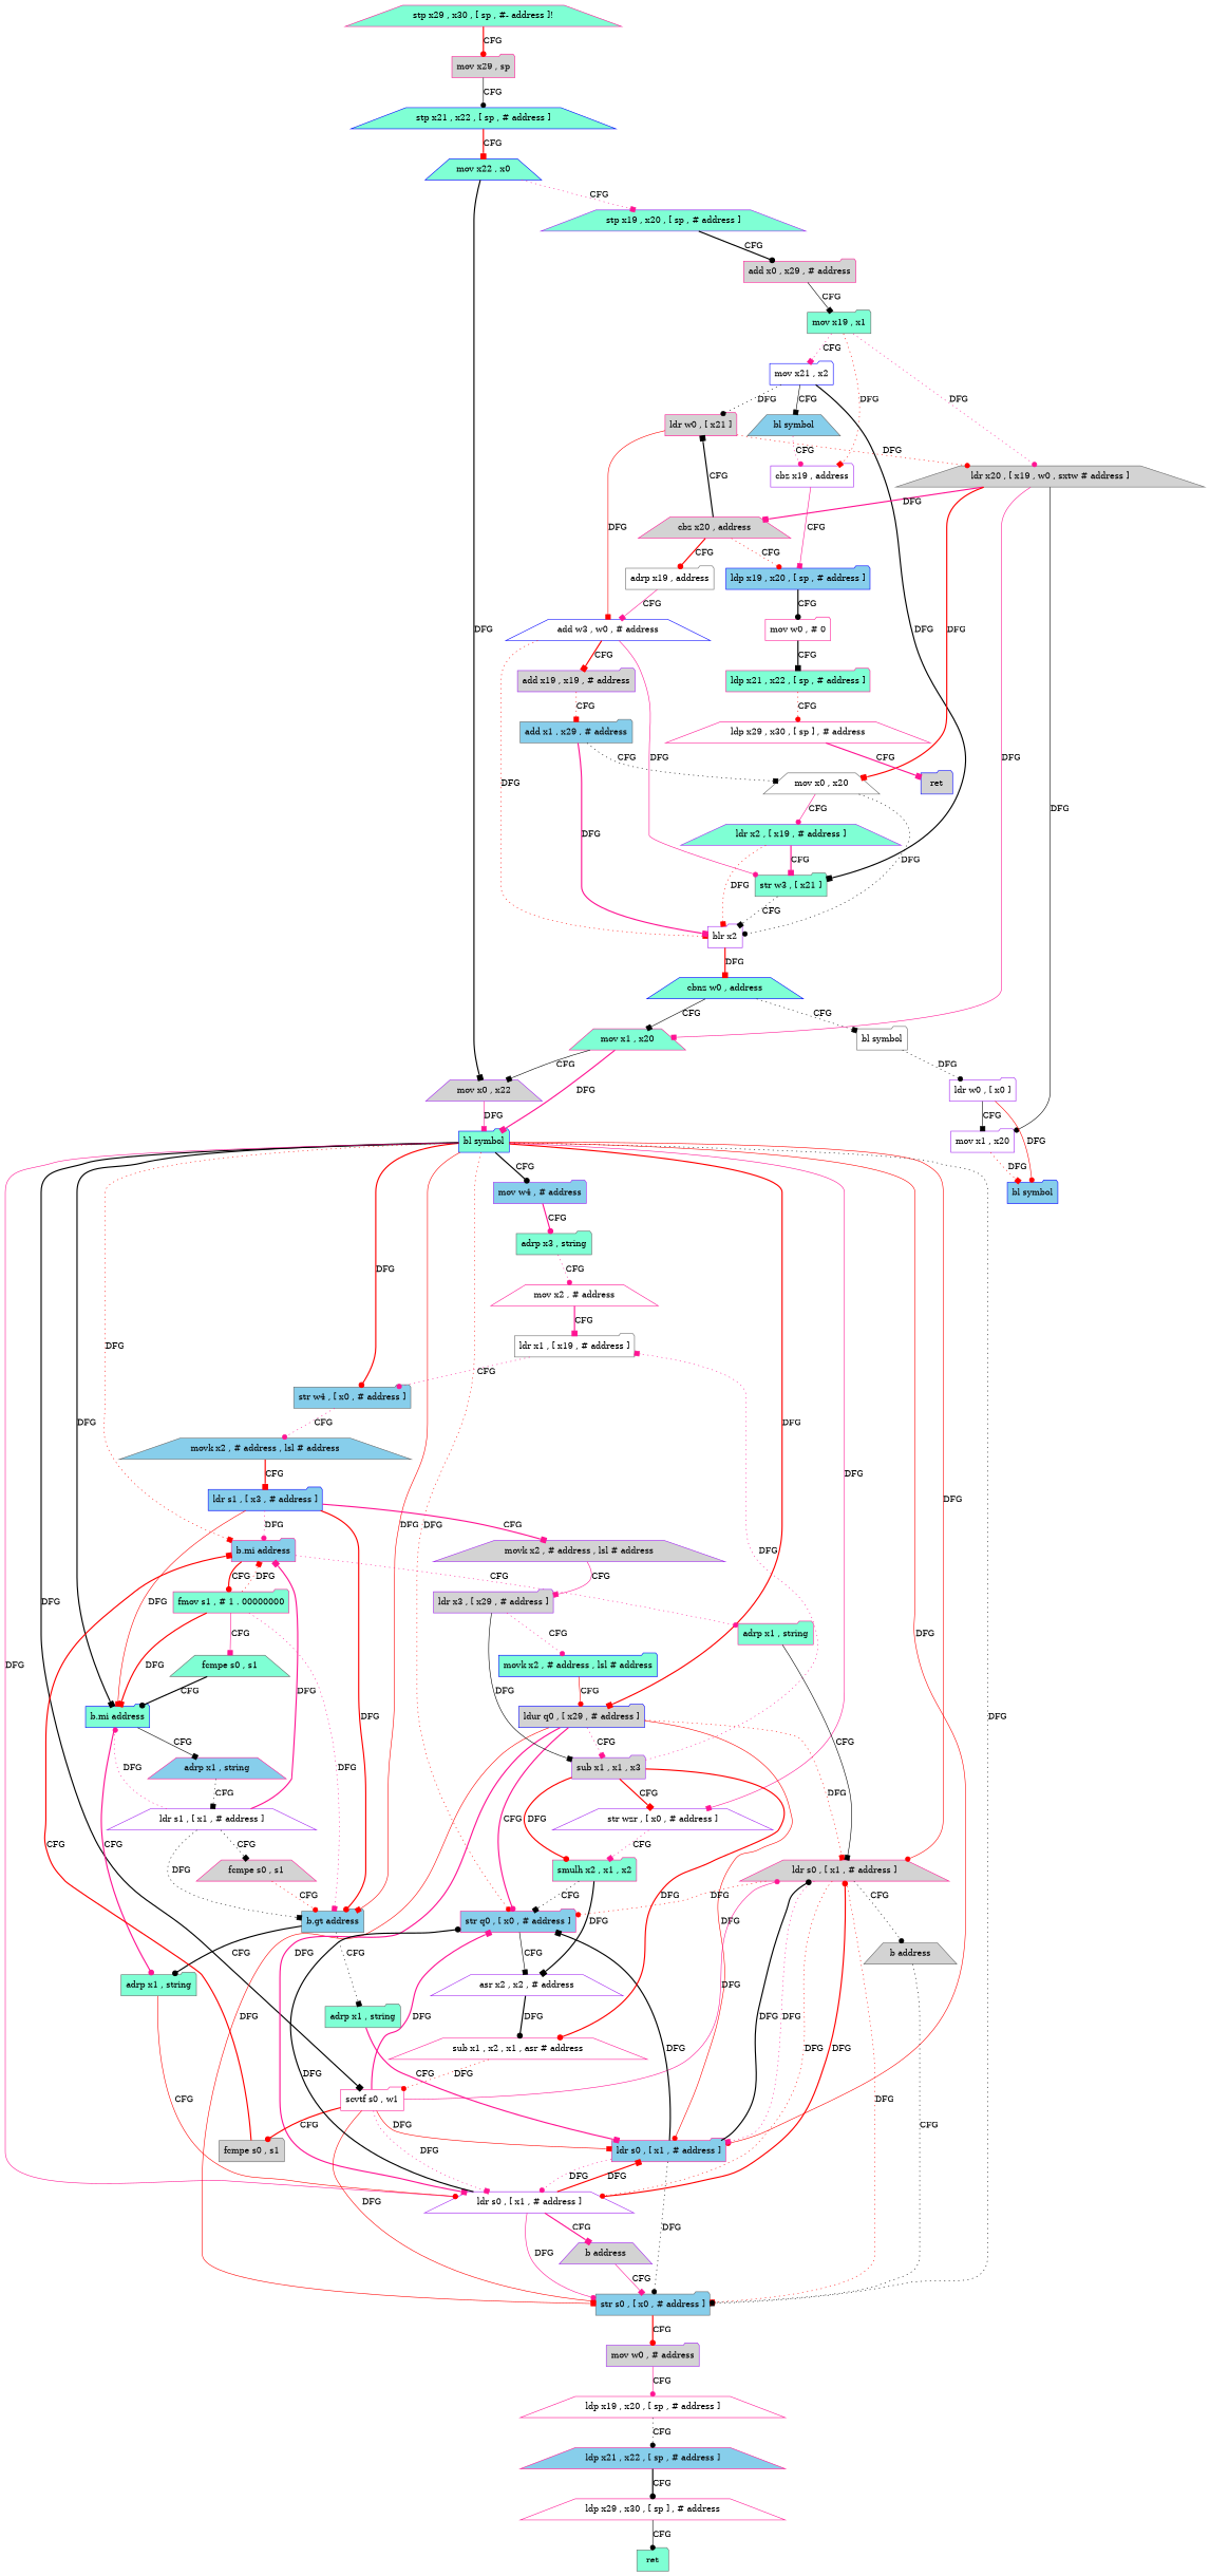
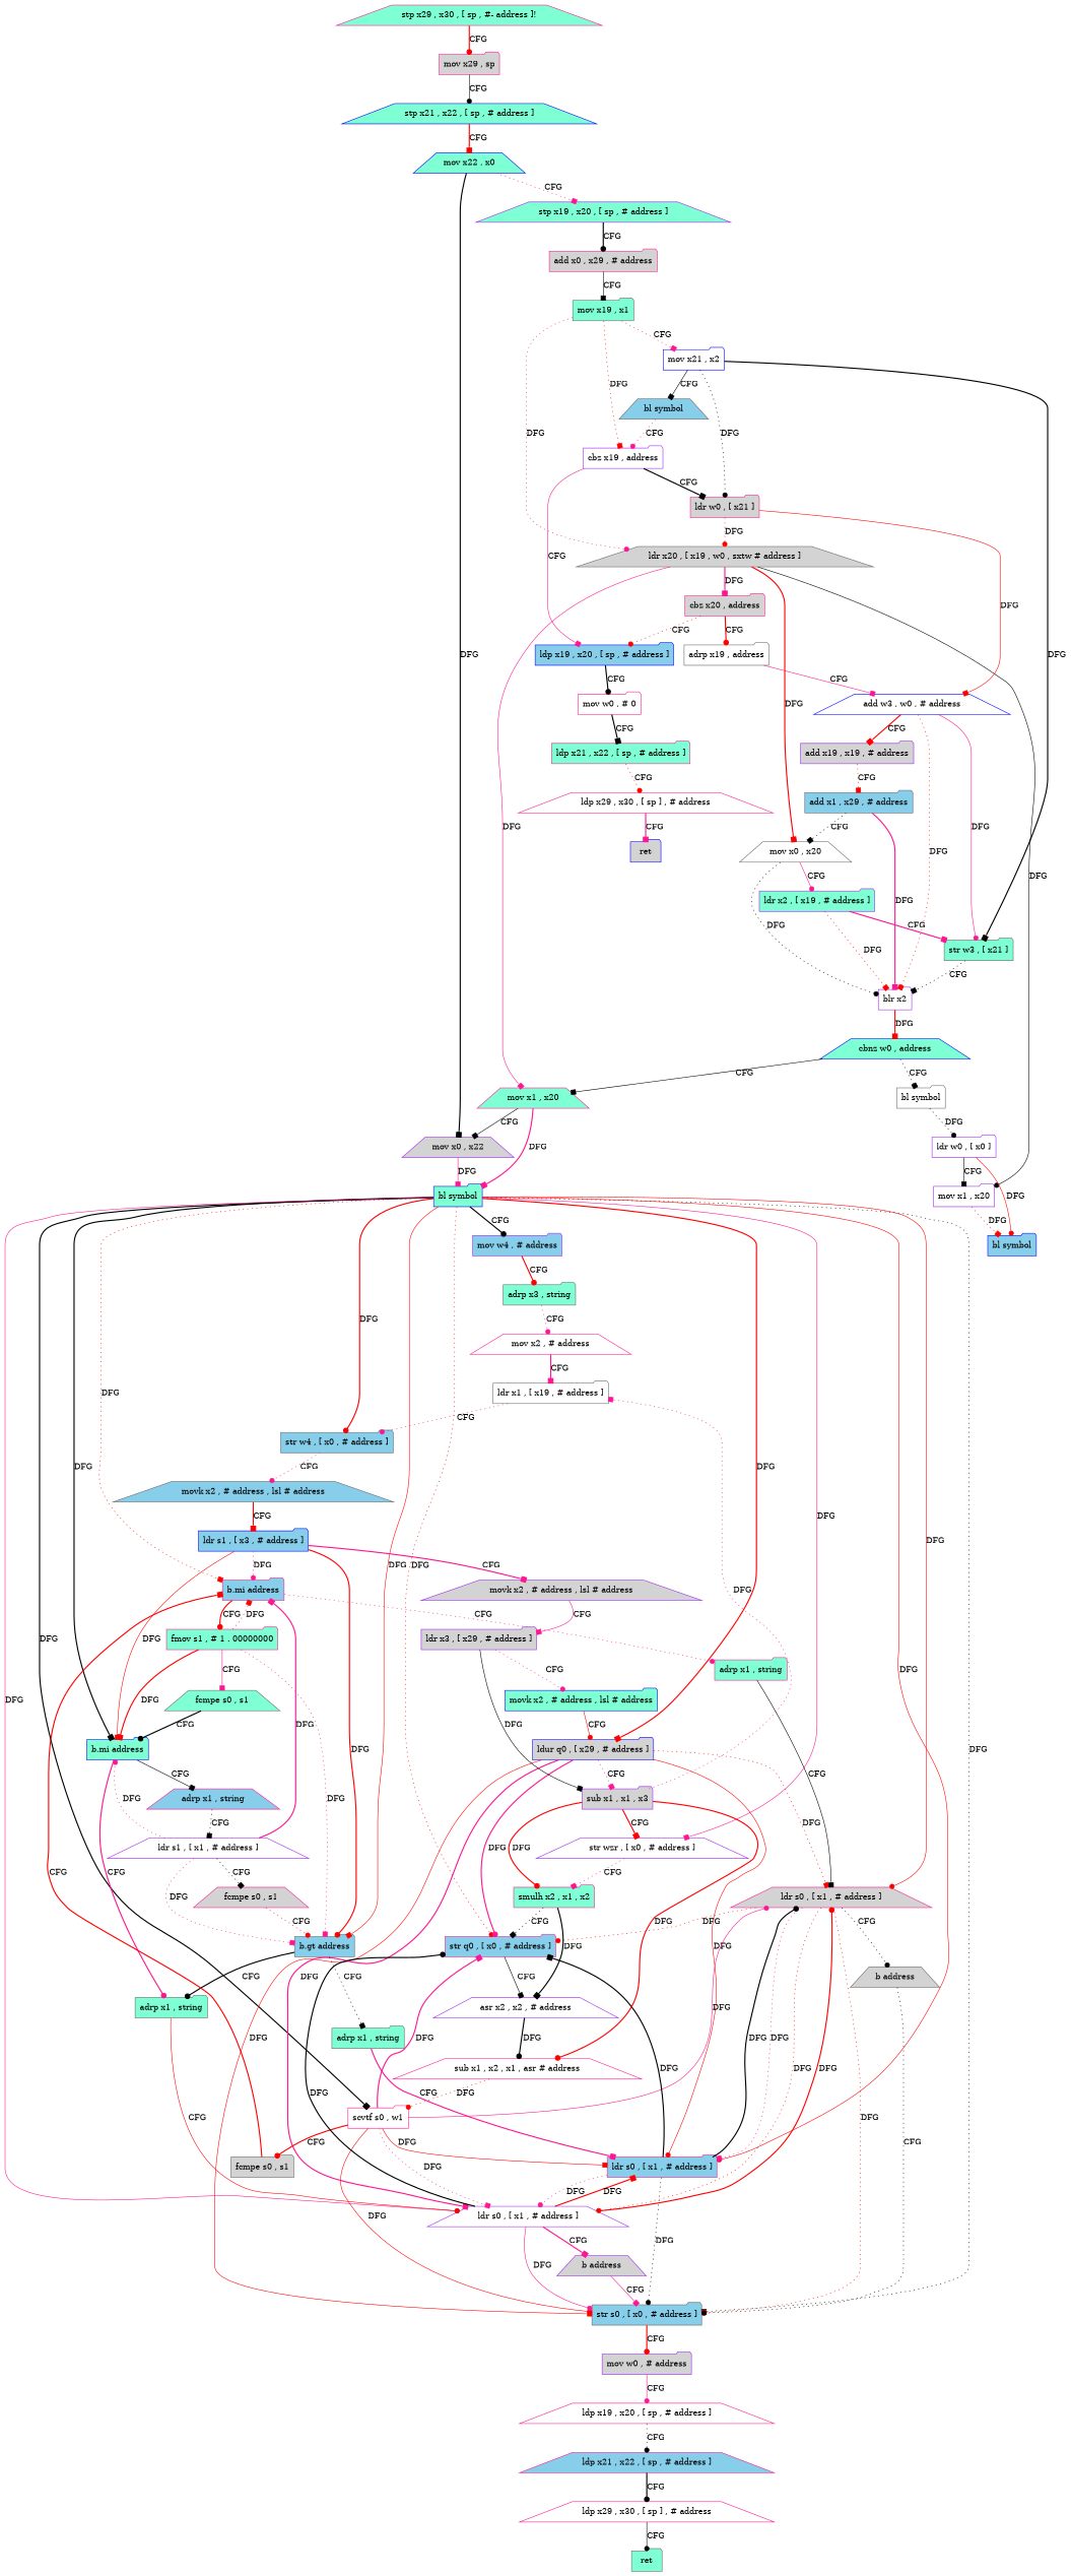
  digraph {
    node [color=deeppink fillcolor=aquamarine shape=folder style=filled]
    edge [arrowhead=box color=red style=bold]
    n1 [label="stp x29 , x30 , [ sp , #- address ]!" shape=trapezium]
    n2 [fillcolor=lightgrey label="mov x29 , sp"]
    n3 [color=blue label="stp x21 , x22 , [ sp , # address ]" shape=trapezium]
    n4 [color=blue label="mov x22 , x0" shape=trapezium]
    n5 [color=purple label="stp x19 , x20 , [ sp , # address ]" shape=trapezium]
    n6 [color=purple fillcolor=lightgrey label="mov x0 , x22" shape=trapezium]
    n7 [fillcolor=lightgrey label="add x0 , x29 , # address"]
    n8 [color=blue label="bl symbol"]
    n9 [color=gray40 label="mov x19 , x1"]
    n10 [color=blue fillcolor=white label="mov x21 , x2"]
    n11 [color=purple fillcolor=white label="cbz x19 , address"]
    n12 [color=gray40 fillcolor=lightgrey label="ldr x20 , [ x19 , w0 , sxtw # address ]" shape=trapezium]
    n13 [color=gray40 fillcolor=skyblue label="bl symbol" shape=trapezium]
    n14 [fillcolor=lightgrey label="ldr w0 , [ x21 ]"]
    n15 [color=gray40 label="str w3 , [ x21 ]"]
    n16 [color=blue fillcolor=skyblue label="ldp x19 , x20 , [ sp , # address ]"]
-   n17 [fillcolor=lightgrey label="cbz x20 , address" shape=trapezium]
+   n17 [fillcolor=lightgrey label="cbz x20 , address"]
    n18 [color=gray40 fillcolor=white label="mov x0 , x20" shape=trapezium]
    n19 [label="mov x1 , x20" shape=trapezium]
    n20 [color=purple fillcolor=white label="mov x1 , x20"]
    n21 [color=blue fillcolor=white label="add w3 , w0 , # address" shape=trapezium]
    n22 [color=purple fillcolor=white label="blr x2"]
    n23 [fillcolor=white label="mov w0 , # 0"]
    n24 [label="ldp x21 , x22 , [ sp , # address ]"]
    n25 [color=purple fillcolor=lightgrey label="add x19 , x19 , # address"]
    n26 [fillcolor=white label="ldp x29 , x30 , [ sp ] , # address" shape=trapezium]
    n27 [color=blue fillcolor=lightgrey label=ret]
    n28 [color=gray40 fillcolor=white label="adrp x19 , address"]
-   n29 [color=purple label="ldr x2 , [ x19 , # address ]" shape=trapezium]
+   n29 [color=purple label="ldr x2 , [ x19 , # address ]"]
    n30 [color=blue fillcolor=skyblue label="bl symbol"]
    n31 [color=gray40 fillcolor=skyblue label="add x1 , x29 , # address"]
    n32 [color=blue label="cbnz w0 , address" shape=trapezium]
    n33 [color=gray40 fillcolor=white label="bl symbol"]
    n34 [color=purple fillcolor=white label="ldr w0 , [ x0 ]"]
    n35 [color=purple fillcolor=skyblue label="mov w4 , # address"]
    n36 [color=gray40 fillcolor=skyblue label="str w4 , [ x0 , # address ]"]
    n37 [color=blue fillcolor=lightgrey label="ldur q0 , [ x29 , # address ]"]
    n38 [color=purple fillcolor=white label="str wzr , [ x0 , # address ]" shape=trapezium]
    n39 [fillcolor=skyblue label="str q0 , [ x0 , # address ]"]
    n40 [fillcolor=white label="scvtf s0 , w1"]
    n41 [fillcolor=skyblue label="b.mi address"]
    n42 [fillcolor=lightgrey label="ldr s0 , [ x1 , # address ]" shape=trapezium]
    n43 [color=gray40 fillcolor=skyblue label="str s0 , [ x0 , # address ]"]
    n44 [color=blue label="b.mi address"]
    n45 [color=purple fillcolor=white label="ldr s0 , [ x1 , # address ]" shape=trapezium]
    n46 [color=gray40 fillcolor=skyblue label="b.gt address"]
    n47 [fillcolor=skyblue label="ldr s0 , [ x1 , # address ]"]
    n48 [color=gray40 label="adrp x3 , string"]
    n49 [color=gray40 fillcolor=skyblue label="movk x2 , # address , lsl # address" shape=trapezium]
    n50 [color=purple fillcolor=lightgrey label="sub x1 , x1 , x3"]
    n51 [label="smulh x2 , x1 , x2"]
    n52 [color=purple fillcolor=white label="asr x2 , x2 , # address" shape=trapezium]
    n53 [color=gray40 fillcolor=lightgrey label="fcmpe s0 , s1"]
    n54 [label="adrp x1 , string"]
    n55 [label="fmov s1 , # 1 . 00000000"]
    n56 [color=gray40 fillcolor=lightgrey label="b address" shape=trapezium]
    n57 [color=purple fillcolor=lightgrey label="mov w0 , # address"]
    n58 [color=gray40 label="adrp x1 , string"]
    n59 [fillcolor=skyblue label="adrp x1 , string" shape=trapezium]
    n60 [color=purple fillcolor=lightgrey label="b address" shape=trapezium]
    n61 [color=gray40 label="adrp x1 , string"]
    n62 [fillcolor=white label="mov x2 , # address" shape=trapezium]
    n63 [color=gray40 fillcolor=white label="ldr x1 , [ x19 , # address ]"]
    n64 [fillcolor=white label="sub x1 , x2 , x1 , asr # address" shape=trapezium]
    n65 [color=blue fillcolor=skyblue label="ldr s1 , [ x3 , # address ]"]
    n66 [color=purple fillcolor=lightgrey label="movk x2 , # address , lsl # address" shape=trapezium]
    n67 [color=purple fillcolor=lightgrey label="ldr x3 , [ x29 , # address ]"]
    n68 [color=blue label="movk x2 , # address , lsl # address"]
    n69 [color=gray40 label="fcmpe s0 , s1" shape=trapezium]
    n70 [fillcolor=white label="ldp x19 , x20 , [ sp , # address ]" shape=trapezium]
    n71 [color=purple fillcolor=white label="ldr s1 , [ x1 , # address ]" shape=trapezium]
    n72 [fillcolor=lightgrey label="fcmpe s0 , s1" shape=trapezium]
    n73 [fillcolor=skyblue label="ldp x21 , x22 , [ sp , # address ]" shape=trapezium]
    n74 [fillcolor=white label="ldp x29 , x30 , [ sp ] , # address" shape=trapezium]
    n75 [color=gray40 label=ret]
    n1 -> n2 [arrowhead=dot label=CFG]
    n2 -> n3 [arrowhead=dot color=black label=CFG style=solid]
    n3 -> n4 [label=CFG]
    n4 -> n5 [color=deeppink label=CFG style=dotted]
    n4 -> n6 [color=black label=DFG]
    n5 -> n7 [arrowhead=dot color=black label=CFG]
    n6 -> n8 [color=deeppink label=DFG style=solid]
    n7 -> n9 [color=black label=CFG style=solid]
    n8 -> n35 [arrowhead=dot color=black label=CFG]
    n8 -> n36 [arrowhead=dot label=DFG]
    n8 -> n37 [label=DFG]
    n8 -> n38 [color=deeppink label=DFG style=solid]
    n8 -> n39 [arrowhead=dot label=DFG style=dotted]
    n8 -> n40 [color=black label=DFG]
    n8 -> n41 [label=DFG style=dotted]
    n8 -> n42 [arrowhead=dot label=DFG style=solid]
    n8 -> n43 [color=black label=DFG style=dotted]
    n8 -> n44 [color=black label=DFG]
    n8 -> n45 [arrowhead=dot color=deeppink label=DFG style=solid]
    n8 -> n46 [label=DFG style=solid]
    n8 -> n47 [arrowhead=dot label=DFG style=solid]
    n9 -> n10 [color=deeppink label=CFG style=dotted]
    n9 -> n11 [label=DFG style=dotted]
    n9 -> n12 [arrowhead=dot color=deeppink label=DFG style=dotted]
    n10 -> n13 [color=black label=CFG style=solid]
    n10 -> n14 [arrowhead=dot color=black label=DFG style=dotted]
    n10 -> n15 [color=black label=DFG]
-   n17 -> n14 [color=black label=CFG]
+   n11 -> n14 [color=black label=CFG]
    n11 -> n16 [color=deeppink label=CFG style=solid]
    n12 -> n17 [color=deeppink label=DFG]
    n12 -> n18 [label=DFG]
    n12 -> n19 [color=deeppink label=DFG style=solid]
    n12 -> n20 [arrowhead=dot color=black label=DFG style=solid]
    n13 -> n11 [arrowhead=dot color=deeppink label=CFG style=dotted]
    n14 -> n12 [arrowhead=dot label=DFG style=dotted]
    n14 -> n21 [label=DFG style=solid]
    n15 -> n22 [color=black label=CFG style=dotted]
    n16 -> n23 [arrowhead=dot color=black label=CFG]
    n17 -> n16 [arrowhead=dot label=CFG style=dotted]
    n17 -> n28 [arrowhead=dot label=CFG]
    n18 -> n22 [arrowhead=dot color=black label=DFG style=dotted]
    n18 -> n29 [arrowhead=dot color=deeppink label=CFG style=solid]
    n19 -> n6 [color=black label=CFG style=solid]
    n19 -> n8 [color=deeppink label=DFG]
    n20 -> n30 [label=DFG style=dotted]
    n21 -> n15 [arrowhead=dot color=deeppink label=DFG style=solid]
    n21 -> n22 [label=DFG style=dotted]
    n21 -> n25 [label=CFG]
    n22 -> n32 [label=DFG]
    n23 -> n24 [color=black label=CFG]
    n24 -> n26 [arrowhead=dot label=CFG style=dotted]
    n25 -> n31 [label=CFG style=dotted]
    n26 -> n27 [color=deeppink label=CFG]
    n28 -> n21 [color=deeppink label=CFG style=solid]
    n29 -> n15 [color=deeppink label=CFG]
    n29 -> n22 [label=DFG style=dotted]
    n31 -> n18 [color=black label=CFG style=dotted]
    n31 -> n22 [color=deeppink label=DFG]
    n32 -> n19 [color=black label=CFG style=solid]
    n32 -> n33 [color=black label=CFG style=dotted]
    n33 -> n34 [arrowhead=dot color=black label=DFG style=dotted]
    n34 -> n20 [color=black label=CFG style=solid]
    n34 -> n30 [arrowhead=dot label=DFG style=solid]
-   n35 -> n48 [arrowhead=dot color=deeppink label=CFG]
+   n35 -> n48 [arrowhead=dot label=CFG]
    n36 -> n49 [arrowhead=dot color=deeppink label=CFG style=dotted]
-   n37 -> n39 [arrowhead=dot color=deeppink label=CFG]
+   n37 -> n39 [arrowhead=dot color=deeppink label=DFG]
    n37 -> n42 [label=DFG style=dotted]
    n37 -> n43 [label=DFG style=solid]
    n37 -> n45 [color=deeppink label=DFG]
    n37 -> n47 [arrowhead=dot label=DFG style=solid]
    n37 -> n50 [color=deeppink label=CFG style=dotted]
    n38 -> n51 [color=deeppink label=CFG style=dotted]
    n39 -> n52 [color=black label=CFG style=solid]
    n40 -> n39 [color=deeppink label=DFG]
    n40 -> n42 [arrowhead=dot color=deeppink label=DFG style=solid]
    n40 -> n43 [arrowhead=dot label=DFG style=solid]
    n40 -> n45 [color=deeppink label=DFG style=dotted]
    n40 -> n47 [label=DFG style=solid]
    n40 -> n53 [arrowhead=dot label=CFG]
    n41 -> n54 [arrowhead=dot color=deeppink label=CFG style=dotted]
    n41 -> n55 [arrowhead=dot label=CFG]
    n42 -> n39 [arrowhead=dot label=DFG style=dotted]
    n42 -> n43 [label=DFG style=dotted]
    n42 -> n45 [arrowhead=dot label=DFG style=dotted]
    n42 -> n47 [color=deeppink label=DFG style=dotted]
    n42 -> n56 [arrowhead=dot color=black label=CFG style=dotted]
    n43 -> n57 [arrowhead=dot label=CFG]
    n44 -> n58 [arrowhead=dot color=deeppink label=CFG]
    n44 -> n59 [color=black label=CFG style=solid]
    n45 -> n39 [arrowhead=dot color=black label=DFG]
    n45 -> n42 [arrowhead=dot label=DFG]
    n45 -> n43 [arrowhead=dot color=deeppink label=DFG style=solid]
    n45 -> n47 [label=DFG]
    n45 -> n60 [color=deeppink label=CFG]
    n46 -> n58 [arrowhead=dot color=black label=CFG]
    n46 -> n61 [color=black label=CFG style=dotted]
    n47 -> n39 [color=black label=DFG]
    n47 -> n42 [arrowhead=dot color=black label=DFG]
    n47 -> n43 [arrowhead=dot color=black label=DFG style=dotted]
    n47 -> n45 [arrowhead=dot color=deeppink label=DFG style=dotted]
    n48 -> n62 [arrowhead=dot color=deeppink label=CFG style=dotted]
    n49 -> n65 [label=CFG]
    n50 -> n38 [label=CFG]
    n50 -> n51 [arrowhead=dot label=DFG]
    n50 -> n63 [color=deeppink label=DFG style=dotted]
    n50 -> n64 [arrowhead=dot label=DFG]
    n51 -> n39 [color=black label=CFG style=dotted]
    n51 -> n52 [color=black label=DFG]
    n52 -> n64 [arrowhead=dot color=black label=DFG]
    n53 -> n41 [label=CFG]
    n54 -> n42 [color=black label=CFG style=solid]
    n55 -> n41 [label=DFG style=dotted]
    n55 -> n44 [label=DFG]
    n55 -> n46 [color=deeppink label=DFG style=dotted]
    n55 -> n69 [color=deeppink label=CFG style=solid]
    n56 -> n43 [arrowhead=dot color=black label=CFG style=dotted]
    n57 -> n70 [arrowhead=dot color=deeppink label=CFG style=solid]
    n58 -> n45 [arrowhead=dot label=CFG style=solid]
    n59 -> n71 [color=black label=CFG style=dotted]
    n60 -> n43 [color=deeppink label=CFG style=solid]
    n61 -> n47 [color=deeppink label=CFG]
    n62 -> n63 [color=deeppink label=CFG]
    n63 -> n36 [arrowhead=dot color=deeppink label=CFG style=dotted]
    n64 -> n40 [arrowhead=dot label=DFG style=dotted]
    n65 -> n41 [arrowhead=dot color=deeppink label=DFG style=dotted]
    n65 -> n44 [label=DFG style=solid]
    n65 -> n46 [arrowhead=dot label=DFG]
    n65 -> n66 [color=deeppink label=CFG]
    n66 -> n67 [color=deeppink label=CFG style=solid]
    n67 -> n50 [color=black label=DFG style=solid]
    n67 -> n68 [arrowhead=dot color=deeppink label=CFG style=dotted]
    n68 -> n37 [arrowhead=dot label=CFG style=solid]
    n69 -> n44 [arrowhead=dot color=black label=CFG]
    n70 -> n73 [arrowhead=dot color=black label=CFG style=dotted]
    n71 -> n41 [color=deeppink label=DFG]
    n71 -> n44 [arrowhead=dot color=deeppink label=DFG style=dotted]
-   n71 -> n46 [color=black label=DFG style=dotted]
+   n71 -> n46 [color=deeppink label=DFG style=dotted]
    n71 -> n72 [color=black label=CFG style=dotted]
    n72 -> n46 [arrowhead=dot label=CFG style=dotted]
    n73 -> n74 [arrowhead=dot color=black label=CFG]
    n74 -> n75 [arrowhead=dot color=black label=CFG style=solid]
  }
